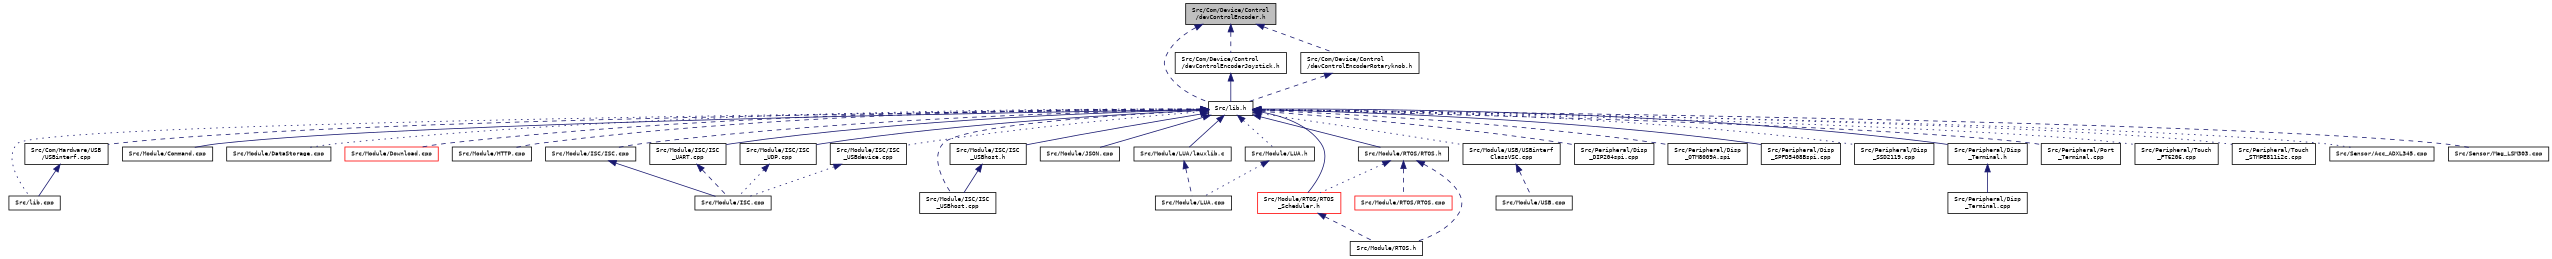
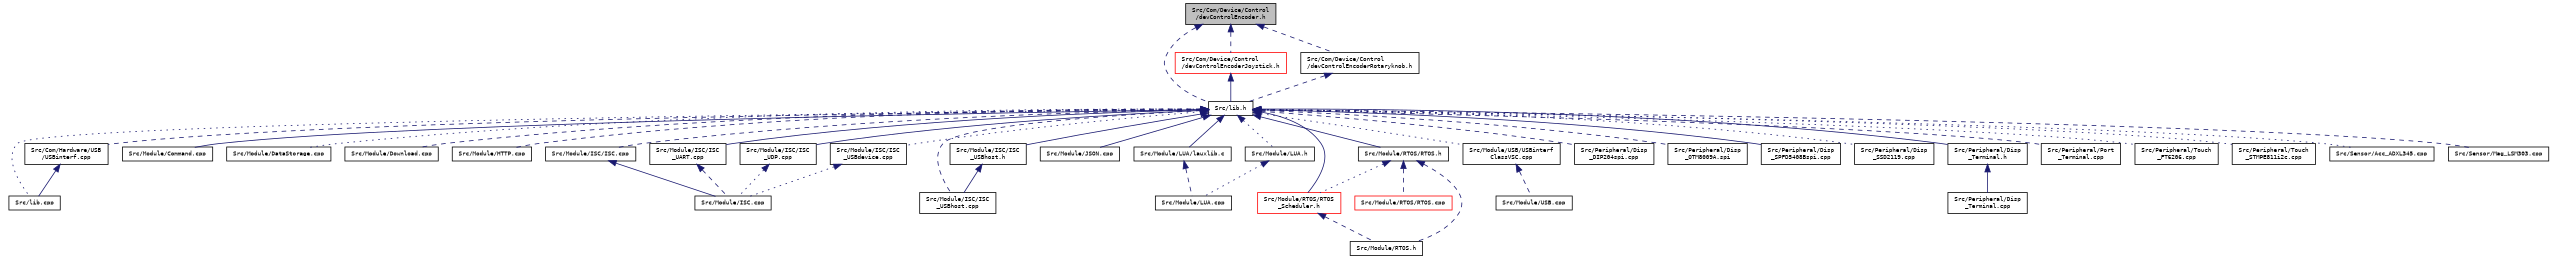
  digraph {
    fontname="DejaVu Sans Mono"
    node [color=black fillcolor=white fontname="DejaVu Sans Mono" fontsize=8 shape=record style=filled]
    edge [color=midnightblue dir=back fontname="DejaVu Sans Mono" fontsize=8 labelfontname=Sans labelfontsize=8 style=dashed]
    n1 [fillcolor=grey75 fontcolor=black height=0.2 label="Src/Com/Device/Control\l/devControlEncoder.h" width=0.4]
    n2 [height=0.2 label="Src/lib.h" width=0.4]
-   n3 [height=0.2 label="Src/Com/Device/Control\l/devControlEncoderJoystick.h" width=0.4]
+   n3 [color=red height=0.2 label="Src/Com/Device/Control\l/devControlEncoderJoystick.h" width=0.4]
    n4 [height=0.2 label="Src/Com/Device/Control\l/devControlEncoderRotaryknob.h" width=0.4]
    n5 [height=0.2 label="Src/lib.cpp" width=0.4]
    n6 [height=0.2 label="Src/Com/Hardware/USB\l/USBinterf.cpp" width=0.4]
    n7 [height=0.2 label="Src/Module/Command.cpp" width=0.4]
    n8 [height=0.2 label="Src/Module/DataStorage.cpp" width=0.4]
-   n9 [color=red height=0.2 label="Src/Module/Download.cpp" width=0.4]
+   n9 [height=0.2 label="Src/Module/Download.cpp" width=0.4]
    n10 [height=0.2 label="Src/Module/HTTP.cpp" width=0.4]
    n11 [height=0.2 label="Src/Module/ISC/ISC.cpp" width=0.4]
    n12 [height=0.2 label="Src/Module/ISC/ISC\l_UART.cpp" width=0.4]
    n13 [height=0.2 label="Src/Module/ISC/ISC\l_UDP.cpp" width=0.4]
    n14 [height=0.2 label="Src/Module/ISC/ISC\l_USBdevice.cpp" width=0.4]
    n15 [height=0.2 label="Src/Module/ISC/ISC\l_USBhost.cpp" width=0.4]
    n16 [height=0.2 label="Src/Module/ISC/ISC\l_USBhost.h" width=0.4]
    n17 [height=0.2 label="Src/Module/JSON.cpp" width=0.4]
    n18 [height=0.2 label="Src/Module/LUA/lauxlib.c" width=0.4]
    n19 [height=0.2 label="Src/Module/LUA.h" width=0.4]
    n20 [height=0.2 label="Src/Module/RTOS/RTOS.h" width=0.4]
    n21 [color=red height=0.2 label="Src/Module/RTOS/RTOS\l_Scheduler.h" width=0.4]
    n22 [height=0.2 label="Src/Module/USB/USBinterf\lClassVSC.cpp" width=0.4]
    n23 [height=0.2 label="Src/Peripheral/Disp\l_DIP204spi.cpp" width=0.4]
    n24 [height=0.2 label="Src/Peripheral/Disp\l_OTM8009A.spi" width=0.4]
    n25 [height=0.2 label="Src/Peripheral/Disp\l_SPFD5408Bspi.cpp" width=0.4]
    n26 [height=0.2 label="Src/Peripheral/Disp\l_SSD2119.cpp" width=0.4]
    n27 [height=0.2 label="Src/Peripheral/Disp\l_Terminal.h" width=0.4]
    n28 [height=0.2 label="Src/Peripheral/Port\l_Terminal.cpp" width=0.4]
    n29 [height=0.2 label="Src/Peripheral/Touch\l_FT6206.cpp" width=0.4]
    n30 [height=0.2 label="Src/Peripheral/Touch\l_STMPE811i2c.cpp" width=0.4]
    n31 [height=0.2 label="Src/Sensor/Acc_ADXL345.cpp" width=0.4]
    n32 [height=0.2 label="Src/Sensor/Mag_LSM303.cpp" width=0.4]
    n33 [height=0.2 label="Src/Module/ISC.cpp" width=0.4]
    n34 [height=0.2 label="Src/Module/LUA.cpp" width=0.4]
    n35 [color=red height=0.2 label="Src/Module/RTOS/RTOS.cpp" width=0.4]
    n36 [height=0.2 label="Src/Module/RTOS.h" width=0.4]
    n37 [height=0.2 label="Src/Module/USB.cpp" width=0.4]
    n38 [height=0.2 label="Src/Peripheral/Disp\l_Terminal.cpp" width=0.4]
    n1 -> n2
    n1 -> n3
    n1 -> n4
    n2 -> n5 [style=dotted]
    n2 -> n6
    n2 -> n7 [style=solid]
    n2 -> n8 [style=dotted]
    n2 -> n9
    n2 -> n10
    n2 -> n11
    n2 -> n12 [style=solid]
    n2 -> n13 [style=solid]
    n2 -> n14 [style=dotted]
    n2 -> n15
    n2 -> n16 [style=solid]
    n2 -> n17 [style=solid]
    n2 -> n18 [style=solid]
    n2 -> n19 [style=dotted]
    n2 -> n20 [style=solid]
    n2 -> n21 [style=solid]
    n2 -> n22 [style=dotted]
    n2 -> n23
    n2 -> n24
    n2 -> n25 [style=solid]
    n2 -> n26 [style=dotted]
    n2 -> n27 [style=solid]
    n2 -> n28
    n2 -> n29 [style=dotted]
    n2 -> n30 [style=dotted]
    n2 -> n31 [style=dotted]
    n2 -> n32
    n3 -> n2 [style=solid]
    n4 -> n2
    n6 -> n5 [style=solid]
    n11 -> n33 [style=solid]
    n12 -> n33
    n13 -> n33 [style=dotted]
    n14 -> n33 [style=dotted]
    n16 -> n15 [style=solid]
    n18 -> n34
    n19 -> n34 [style=dotted]
    n20 -> n21 [style=dotted]
    n20 -> n35
    n20 -> n36
    n21 -> n36
    n22 -> n37
    n27 -> n38 [style=solid]
  }
